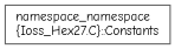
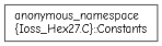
  digraph {
    rankdir=LR
    fontname="Comic Neue"
-   n1 [color=grey40 fillcolor=white fontname="Comic Neue" fontsize=10 height=0.2 label="namespace_namespace\l\{Ioss_Hex27.C\}::Constants" shape=box style=filled width=0.4]
+   n1 [color=grey40 fillcolor=white fontname="Comic Neue" fontsize=10 height=0.2 label="anonymous_namespace\l\{Ioss_Hex27.C\}::Constants" shape=box style=filled width=0.4]
  }
